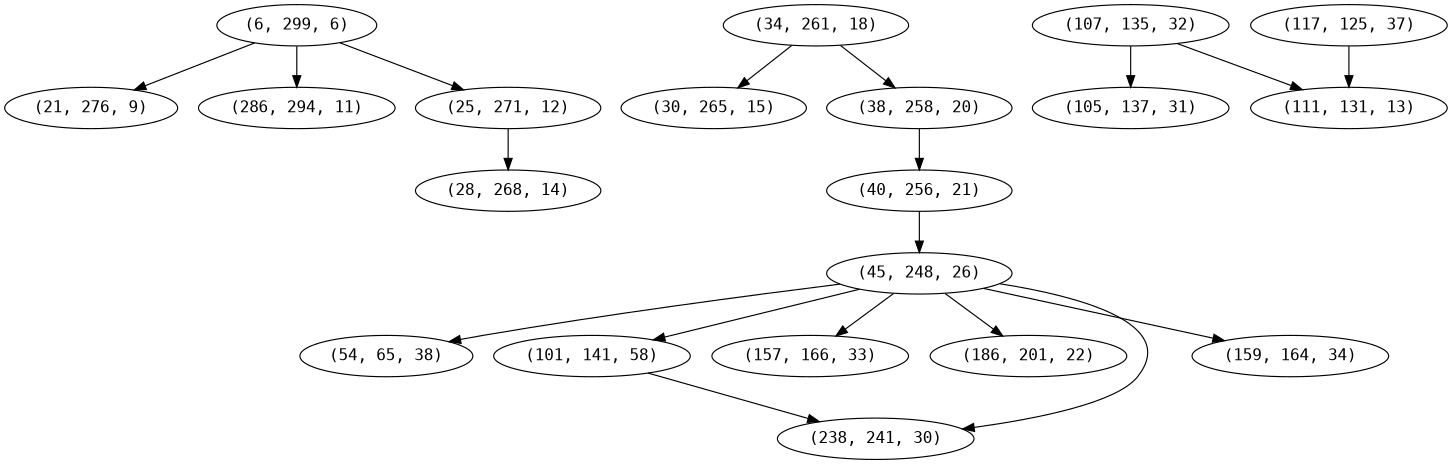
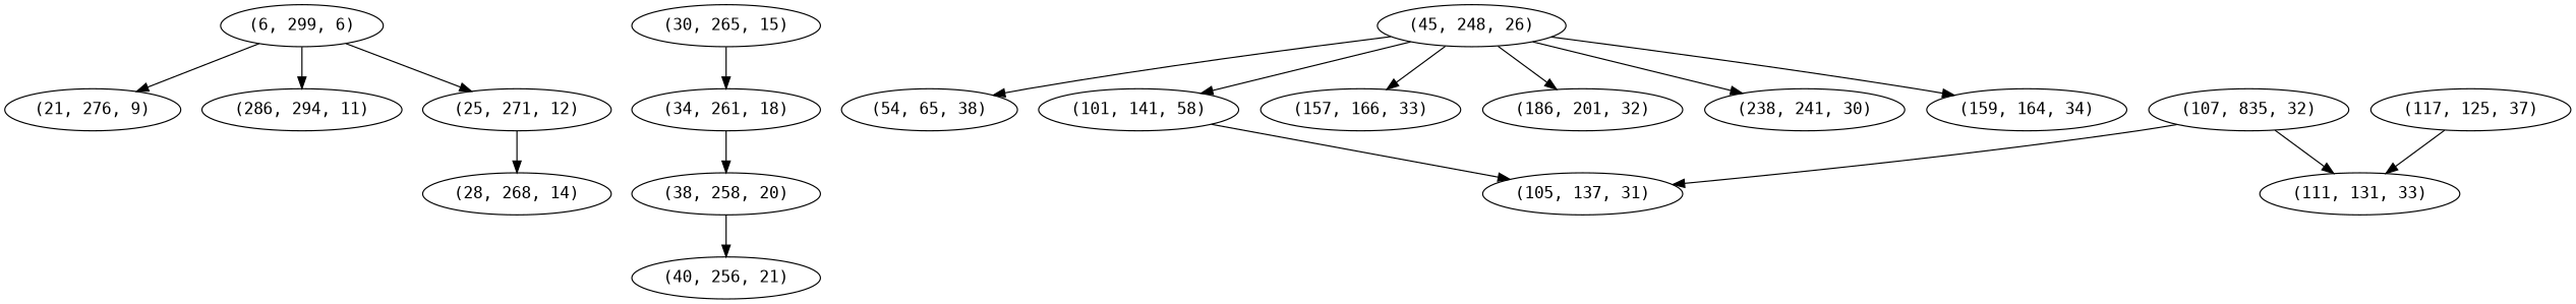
  digraph {
    fontname="DejaVu Sans Mono"
    node [fontname="DejaVu Sans Mono"]
    edge [fontname="DejaVu Sans Mono"]
    "(6, 299, 6)"
    "(21, 276, 9)"
    "(286, 294, 11)"
    "(25, 271, 12)"
    "(28, 268, 14)"
    "(30, 265, 15)"
    "(34, 261, 18)"
    "(38, 258, 20)"
    "(40, 256, 21)"
    "(45, 248, 26)"
    n11 [label="(54, 65, 38)"]
    n12 [label="(101, 141, 58)"]
    "(157, 166, 33)"
-   "(186, 201, 32)" [label="(186, 201, 22)"]
+   "(186, 201, 32)"
    "(238, 241, 30)"
    "(159, 164, 34)"
    "(105, 137, 31)"
-   "(107, 135, 32)"
-   "(111, 131, 33)" [label="(111, 131, 13)"]
+   "(107, 135, 32)" [label="(107, 835, 32)"]
+   "(111, 131, 33)"
    "(117, 125, 37)"
    "(6, 299, 6)" -> "(21, 276, 9)"
    "(6, 299, 6)" -> "(286, 294, 11)"
    "(6, 299, 6)" -> "(25, 271, 12)"
    "(25, 271, 12)" -> "(28, 268, 14)"
-   "(34, 261, 18)" -> "(30, 265, 15)"
+   "(30, 265, 15)" -> "(34, 261, 18)"
    "(34, 261, 18)" -> "(38, 258, 20)"
    "(38, 258, 20)" -> "(40, 256, 21)"
-   "(40, 256, 21)" -> "(45, 248, 26)"
    "(45, 248, 26)" -> n11
    "(45, 248, 26)" -> n12
    "(45, 248, 26)" -> "(157, 166, 33)"
    "(45, 248, 26)" -> "(186, 201, 32)"
    "(45, 248, 26)" -> "(238, 241, 30)"
    "(45, 248, 26)" -> "(159, 164, 34)"
-   n12 -> "(238, 241, 30)"
+   n12 -> "(105, 137, 31)"
    "(107, 135, 32)" -> "(105, 137, 31)"
    "(107, 135, 32)" -> "(111, 131, 33)"
    "(117, 125, 37)" -> "(111, 131, 33)"
  }
